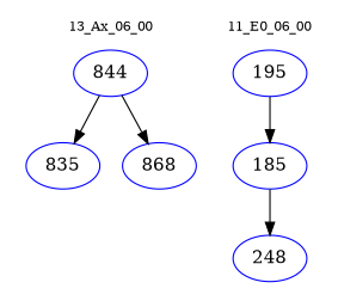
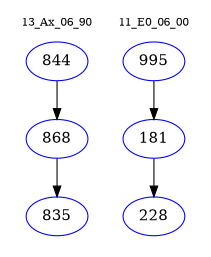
  digraph {
    node [color=blue]
    edge [color=black]
    n1 [label=844]
    n2 [label=835]
    n3 [label=868]
-   n4 [label=195]
-   n5 [label=185]
-   n6 [label=248]
+   n4 [label=995]
+   n5 [label=181]
+   n6 [label=228]
    subgraph cluster_1 {
      color=white
      fontsize=10
-     label="13_Ax_06_00"
+     label="13_Ax_06_90"
      n1
      n2
      n3
    }
    subgraph cluster_2 {
      color=white
      fontsize=10
      label="11_E0_06_00"
      n4
      n5
      n6
    }
-   n1 -> n2
+   n3 -> n2
    n1 -> n3
    n4 -> n5
    n5 -> n6
  }
